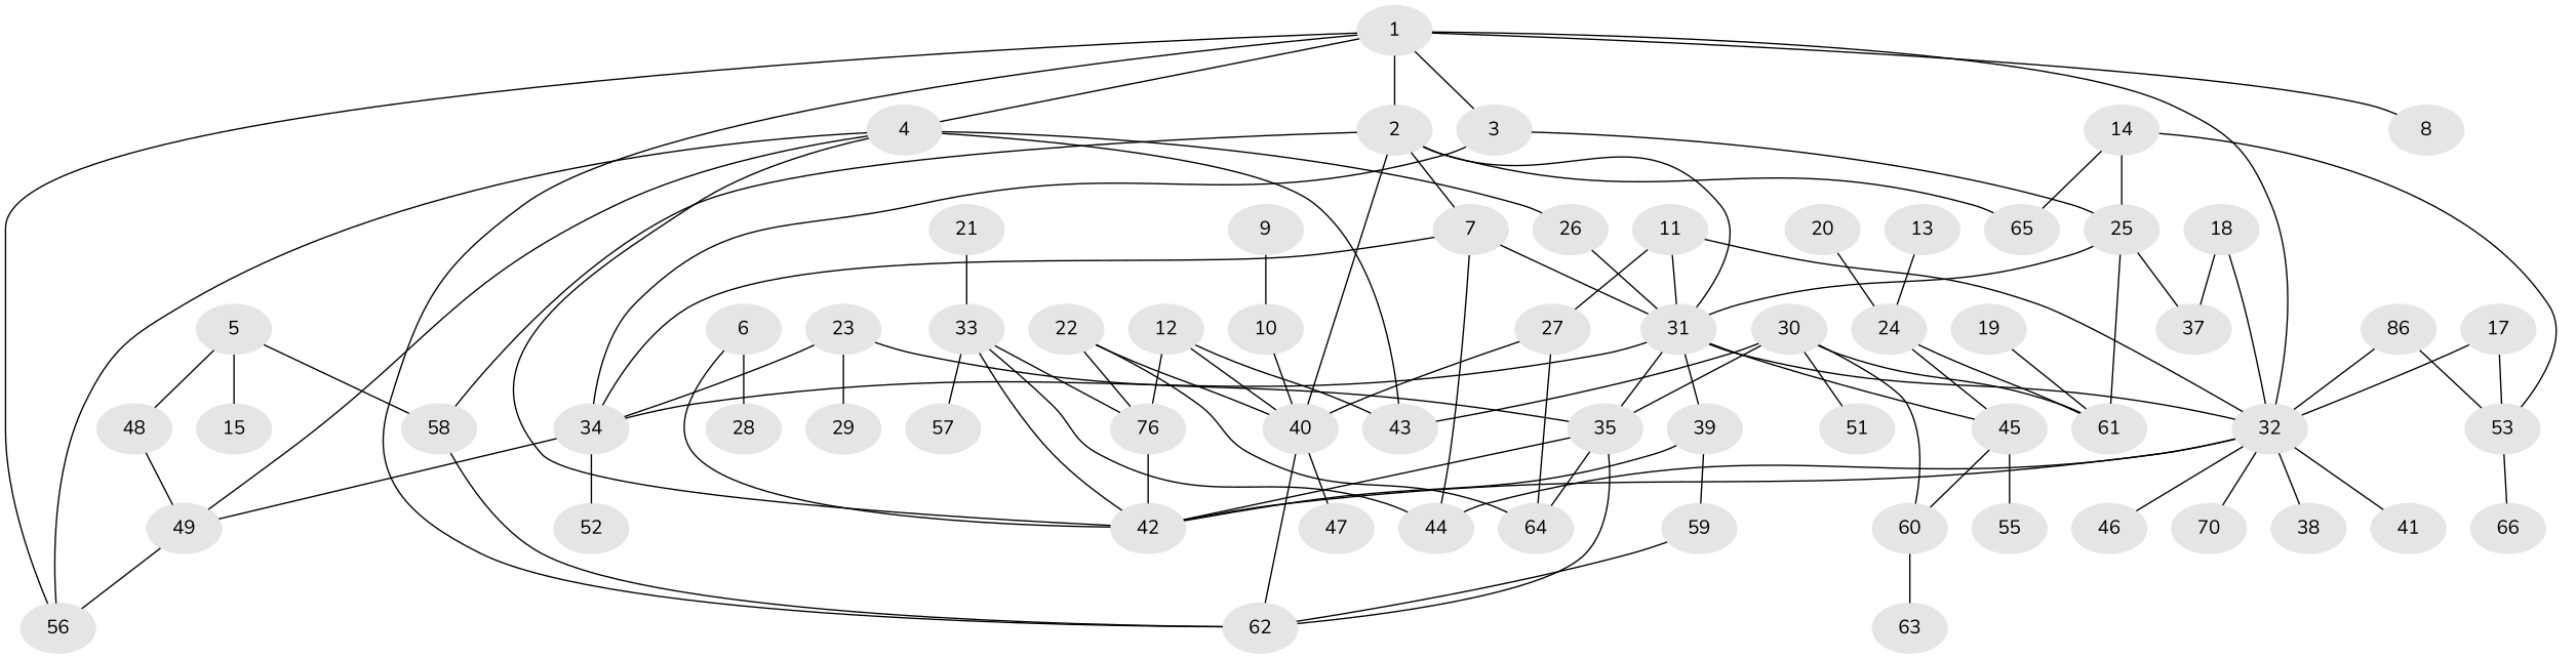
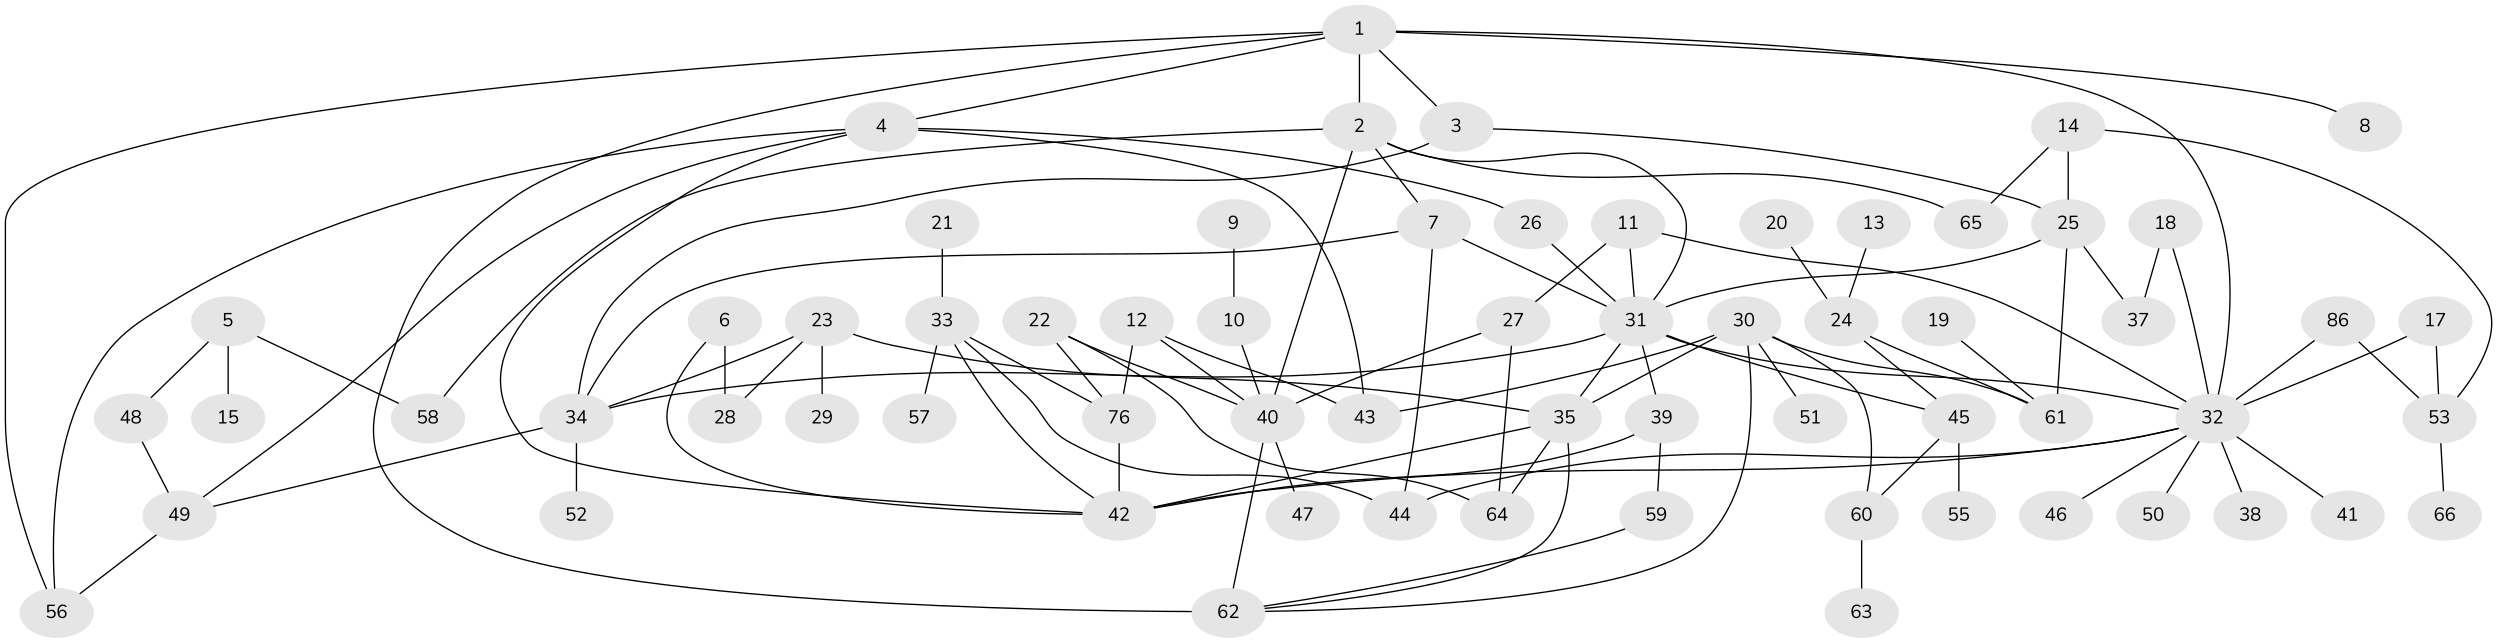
  graph {
    fontname=Nunito
    node [color=gray90 fontname=Nunito style=filled]
    edge [fontname=Nunito weight=1.0]
    1
    2
    3
    4
    8
    32
    56
    62
    7
    31
    40
    58
    65
    25
    34
    26
    42
    43
    49
    44
    38
    41
    46
-   50 [label=70]
+   50
    35
    45
    39
    47
    37
    61
    52
    5
    15
    48
    6
    28
    33
    n38 [label=76]
    57
    9
    10
    11
    27
    64
    12
    13
    24
    14
    53
    66
    n51 [label=86]
    17
    18
    19
    20
    21
    22
    23
    29
    60
    55
    30
    51
    63
    59
    1 -- 2
    1 -- 3
    1 -- 4
    1 -- 8
    1 -- 32
    1 -- 56
    1 -- 62
    2 -- 7
    2 -- 31
    2 -- 40
    2 -- 58
    2 -- 65
    3 -- 25
    3 -- 34 [weight=2.0]
    4 -- 56
    4 -- 26
    4 -- 42
    4 -- 43
    4 -- 49
    32 -- 42
    32 -- 44
    32 -- 38
    32 -- 41 [weight=2.0]
    32 -- 46
    32 -- 50
    7 -- 31
    7 -- 34
    7 -- 44
    31 -- 32
    31 -- 34
    31 -- 35
    31 -- 45
    31 -- 39
    40 -- 62 [weight=2.0]
    40 -- 47
    25 -- 31
    25 -- 37
    25 -- 61
    34 -- 49
    34 -- 52
    26 -- 31
    49 -- 56
    35 -- 62
    35 -- 42
    35 -- 64
    45 -- 60
    45 -- 55
    39 -- 42
    39 -- 59
    5 -- 58
    5 -- 15
    5 -- 48
    48 -- 49
    6 -- 42
    6 -- 28
    33 -- 42
    33 -- 44
    33 -- n38
    33 -- 57
    n38 -- 42
    9 -- 10
    10 -- 40
    11 -- 32
    11 -- 31
    11 -- 27
    27 -- 40
    27 -- 64
    12 -- 40
    12 -- 43
    12 -- n38
    13 -- 24
    24 -- 45
    24 -- 61
    14 -- 65
    14 -- 25
    14 -- 53
    53 -- 66
    n51 -- 32
    n51 -- 53
    17 -- 32
    17 -- 53
    18 -- 32
    18 -- 37
    19 -- 61
    20 -- 24
    21 -- 33
    22 -- 40
    22 -- n38
    22 -- 64
    23 -- 34
    23 -- 35
+   23 -- 28
    23 -- 29
    60 -- 63
-   58 -- 62
+   30 -- 62
    30 -- 43
    30 -- 35
    30 -- 61
    30 -- 60
    30 -- 51
    59 -- 62
  }
